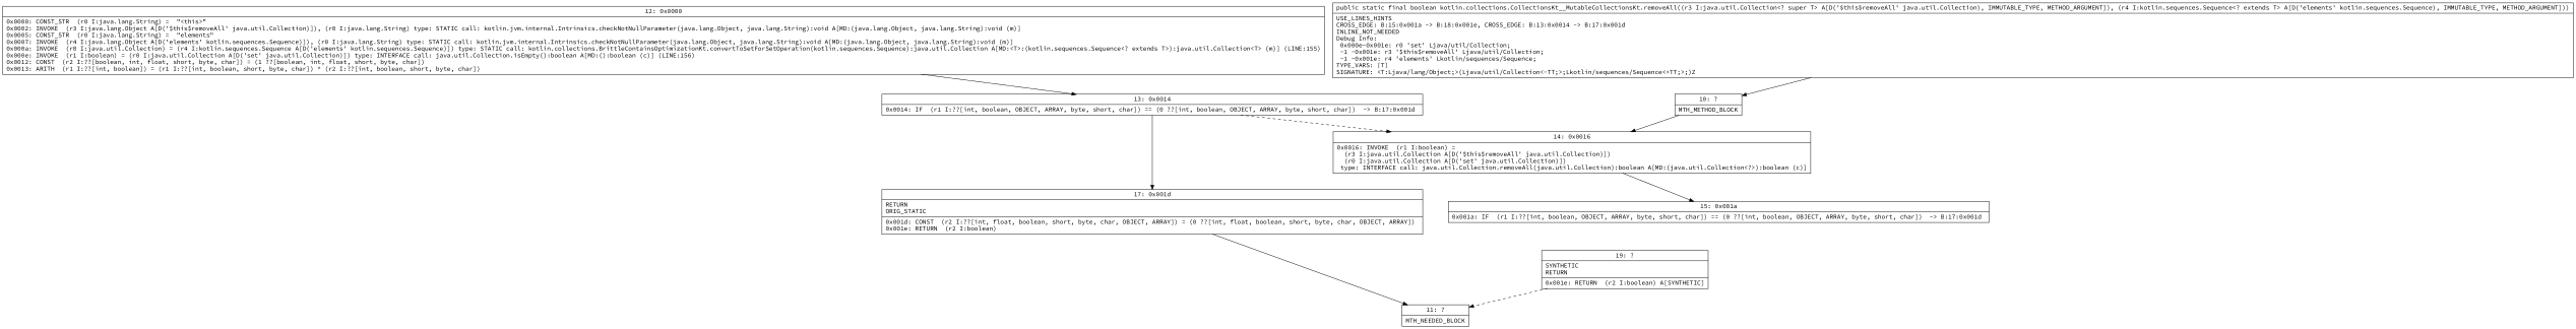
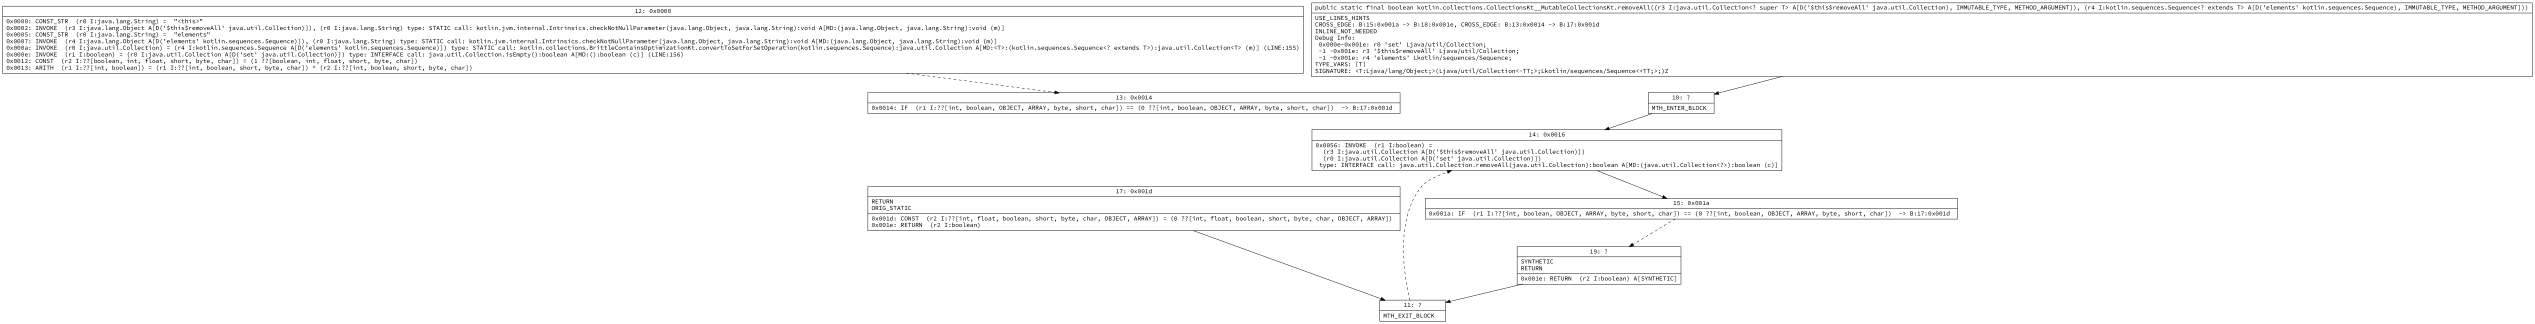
  digraph {
    fontname="Source Code Pro"
    node [fontname="Source Code Pro" shape=record]
    edge [fontname="Source Code Pro"]
-   n1 [label="{10\:\ ?|MTH_METHOD_BLOCK\l}"]
-   n2 [label="{14\:\ 0x0016|0x0016: INVOKE  (r1 I:boolean) = \l  (r3 I:java.util.Collection A[D('$this$removeAll' java.util.Collection)])\l  (r0 I:java.util.Collection A[D('set' java.util.Collection)])\l type: INTERFACE call: java.util.Collection.removeAll(java.util.Collection):boolean A[MD:(java.util.Collection\<?\>):boolean (c)]\l}"]
+   n1 [label="{10\:\ ?|MTH_ENTER_BLOCK\l}"]
+   n2 [label="{14\:\ 0x0016|0x0056: INVOKE  (r1 I:boolean) = \l  (r3 I:java.util.Collection A[D('$this$removeAll' java.util.Collection)])\l  (r0 I:java.util.Collection A[D('set' java.util.Collection)])\l type: INTERFACE call: java.util.Collection.removeAll(java.util.Collection):boolean A[MD:(java.util.Collection\<?\>):boolean (c)]\l}"]
    n3 [label="{12\:\ 0x0000|0x0000: CONST_STR  (r0 I:java.lang.String) =  \"\<this\>\" \l0x0002: INVOKE  (r3 I:java.lang.Object A[D('$this$removeAll' java.util.Collection)]), (r0 I:java.lang.String) type: STATIC call: kotlin.jvm.internal.Intrinsics.checkNotNullParameter(java.lang.Object, java.lang.String):void A[MD:(java.lang.Object, java.lang.String):void (m)]\l0x0005: CONST_STR  (r0 I:java.lang.String) =  \"elements\" \l0x0007: INVOKE  (r4 I:java.lang.Object A[D('elements' kotlin.sequences.Sequence)]), (r0 I:java.lang.String) type: STATIC call: kotlin.jvm.internal.Intrinsics.checkNotNullParameter(java.lang.Object, java.lang.String):void A[MD:(java.lang.Object, java.lang.String):void (m)]\l0x000a: INVOKE  (r0 I:java.util.Collection) = (r4 I:kotlin.sequences.Sequence A[D('elements' kotlin.sequences.Sequence)]) type: STATIC call: kotlin.collections.BrittleContainsOptimizationKt.convertToSetForSetOperation(kotlin.sequences.Sequence):java.util.Collection A[MD:\<T\>:(kotlin.sequences.Sequence\<? extends T\>):java.util.Collection\<T\> (m)] (LINE:155)\l0x000e: INVOKE  (r1 I:boolean) = (r0 I:java.util.Collection A[D('set' java.util.Collection)]) type: INTERFACE call: java.util.Collection.isEmpty():boolean A[MD:():boolean (c)] (LINE:156)\l0x0012: CONST  (r2 I:??[boolean, int, float, short, byte, char]) = (1 ??[boolean, int, float, short, byte, char]) \l0x0013: ARITH  (r1 I:??[int, boolean]) = (r1 I:??[int, boolean, short, byte, char]) ^ (r2 I:??[int, boolean, short, byte, char]) \l}"]
    n4 [label="{13\:\ 0x0014|0x0014: IF  (r1 I:??[int, boolean, OBJECT, ARRAY, byte, short, char]) == (0 ??[int, boolean, OBJECT, ARRAY, byte, short, char])  \-\> B:17:0x001d \l}"]
    n5 [label="{17\:\ 0x001d|RETURN\lORIG_STATIC\l|0x001d: CONST  (r2 I:??[int, float, boolean, short, byte, char, OBJECT, ARRAY]) = (0 ??[int, float, boolean, short, byte, char, OBJECT, ARRAY]) \l0x001e: RETURN  (r2 I:boolean) \l}"]
    n6 [label="{15\:\ 0x001a|0x001a: IF  (r1 I:??[int, boolean, OBJECT, ARRAY, byte, short, char]) == (0 ??[int, boolean, OBJECT, ARRAY, byte, short, char])  \-\> B:17:0x001d \l}"]
-   n7 [label="{11\:\ ?|MTH_NEEDED_BLOCK\l}"]
+   n7 [label="{11\:\ ?|MTH_EXIT_BLOCK\l}"]
    n8 [label="{19\:\ ?|SYNTHETIC\lRETURN\l|0x001e: RETURN  (r2 I:boolean) A[SYNTHETIC]\l}"]
    n9 [label="{public static final boolean kotlin.collections.CollectionsKt__MutableCollectionsKt.removeAll((r3 I:java.util.Collection\<? super T\> A[D('$this$removeAll' java.util.Collection), IMMUTABLE_TYPE, METHOD_ARGUMENT]), (r4 I:kotlin.sequences.Sequence\<? extends T\> A[D('elements' kotlin.sequences.Sequence), IMMUTABLE_TYPE, METHOD_ARGUMENT]))  | USE_LINES_HINTS\lCROSS_EDGE: B:15:0x001a \-\> B:18:0x001e, CROSS_EDGE: B:13:0x0014 \-\> B:17:0x001d\lINLINE_NOT_NEEDED\lDebug Info:\l  0x000e\-0x001e: r0 'set' Ljava\/util\/Collection;\l  \-1 \-0x001e: r3 '$this$removeAll' Ljava\/util\/Collection;\l  \-1 \-0x001e: r4 'elements' Lkotlin\/sequences\/Sequence;\lTYPE_VARS: [T]\lSIGNATURE: \<T:Ljava\/lang\/Object;\>(Ljava\/util\/Collection\<\-TT;\>;Lkotlin\/sequences\/Sequence\<+TT;\>;)Z\l}"]
    n1 -> n2
    n2 -> n6
-   n3 -> n4
-   n4 -> n2 [style=dashed]
-   n4 -> n5
+   n3 -> n4 [style=dashed]
+   n7 -> n2 [style=dashed]
    n5 -> n7
-   n8 -> n7 [style=dashed]
+   n6 -> n8 [style=dashed]
+   n8 -> n7
    n9 -> n1
  }
